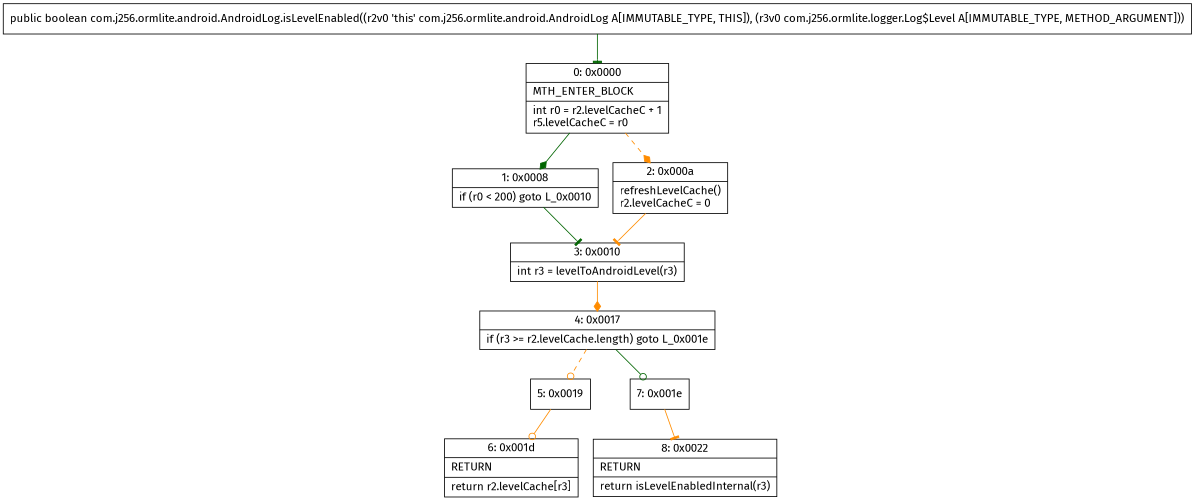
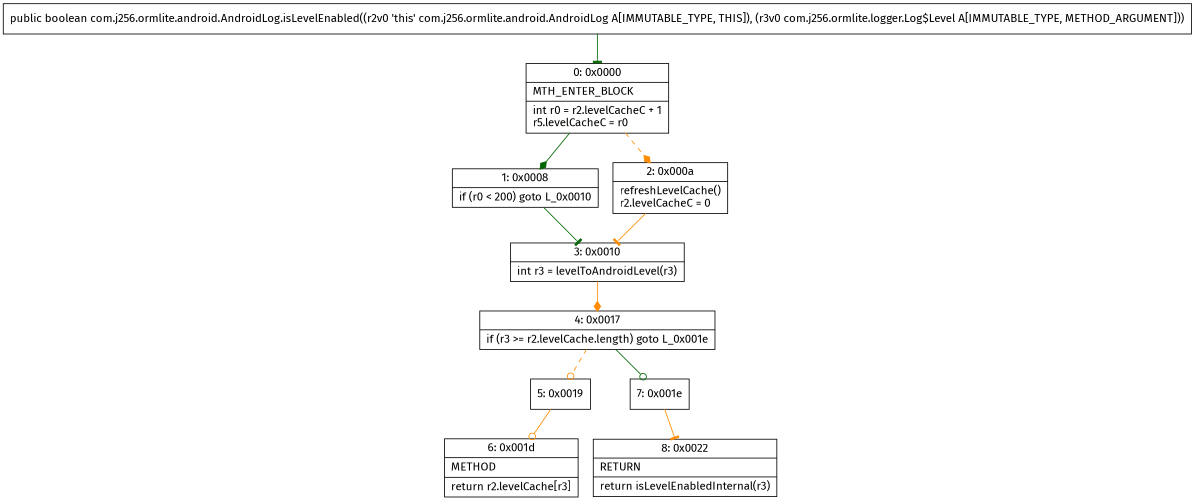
  digraph {
    fontname="Fira Sans"
    node [fontname="Fira Sans" shape=record]
    edge [arrowhead=tee color=darkorange fontname="Fira Sans"]
    n1 [label="{0\:\ 0x0000|MTH_ENTER_BLOCK\l|int r0 = r2.levelCacheC + 1\lr5.levelCacheC = r0\l}"]
    n2 [label="{1\:\ 0x0008|if (r0 \< 200) goto L_0x0010\l}"]
    n3 [label="{2\:\ 0x000a|refreshLevelCache()\lr2.levelCacheC = 0\l}"]
    n4 [label="{3\:\ 0x0010|int r3 = levelToAndroidLevel(r3)\l}"]
    n5 [label="{4\:\ 0x0017|if (r3 \>= r2.levelCache.length) goto L_0x001e\l}"]
    n6 [label="{5\:\ 0x0019}"]
    n7 [label="{7\:\ 0x001e}"]
-   n8 [label="{6\:\ 0x001d|RETURN\l|return r2.levelCache[r3]\l}"]
+   n8 [label="{6\:\ 0x001d|METHOD\l|return r2.levelCache[r3]\l}"]
    n9 [label="{8\:\ 0x0022|RETURN\l|return isLevelEnabledInternal(r3)\l}"]
    n10 [label="{public boolean com.j256.ormlite.android.AndroidLog.isLevelEnabled((r2v0 'this' com.j256.ormlite.android.AndroidLog A[IMMUTABLE_TYPE, THIS]), (r3v0 com.j256.ormlite.logger.Log$Level A[IMMUTABLE_TYPE, METHOD_ARGUMENT])) }"]
    n1 -> n2 [arrowhead=diamond color=darkgreen]
    n1 -> n3 [arrowhead=diamond style=dashed]
    n2 -> n4 [color=darkgreen]
    n3 -> n4
    n4 -> n5 [arrowhead=diamond]
    n5 -> n6 [arrowhead=odot style=dashed]
    n5 -> n7 [arrowhead=odot color=darkgreen]
    n6 -> n8 [arrowhead=odot]
    n7 -> n9
    n10 -> n1 [color=darkgreen]
  }
